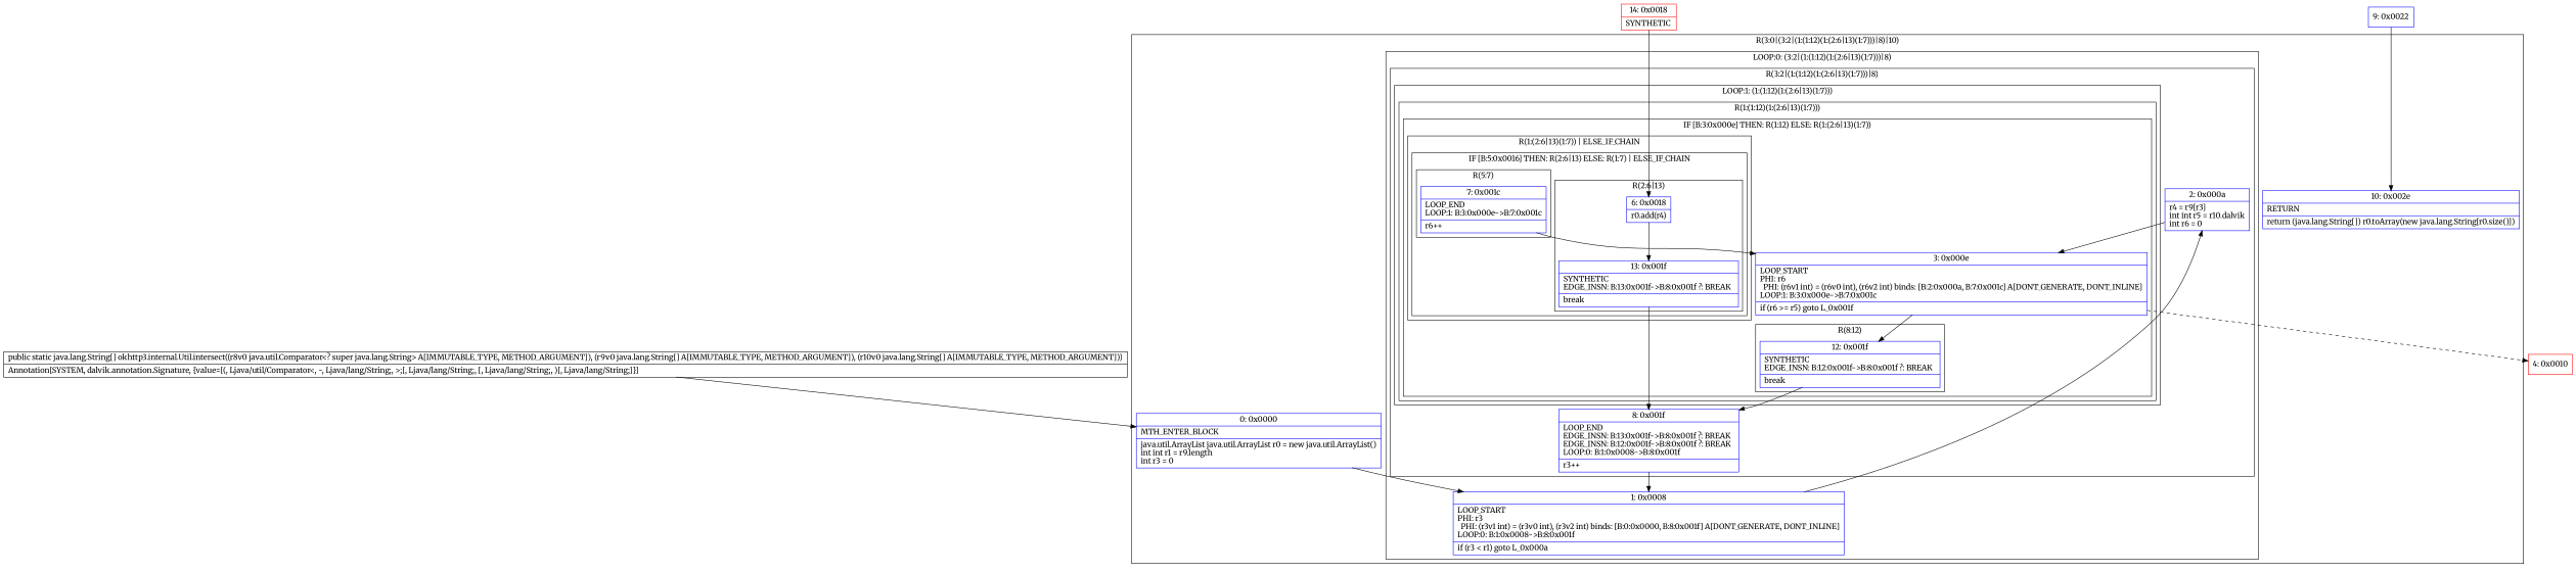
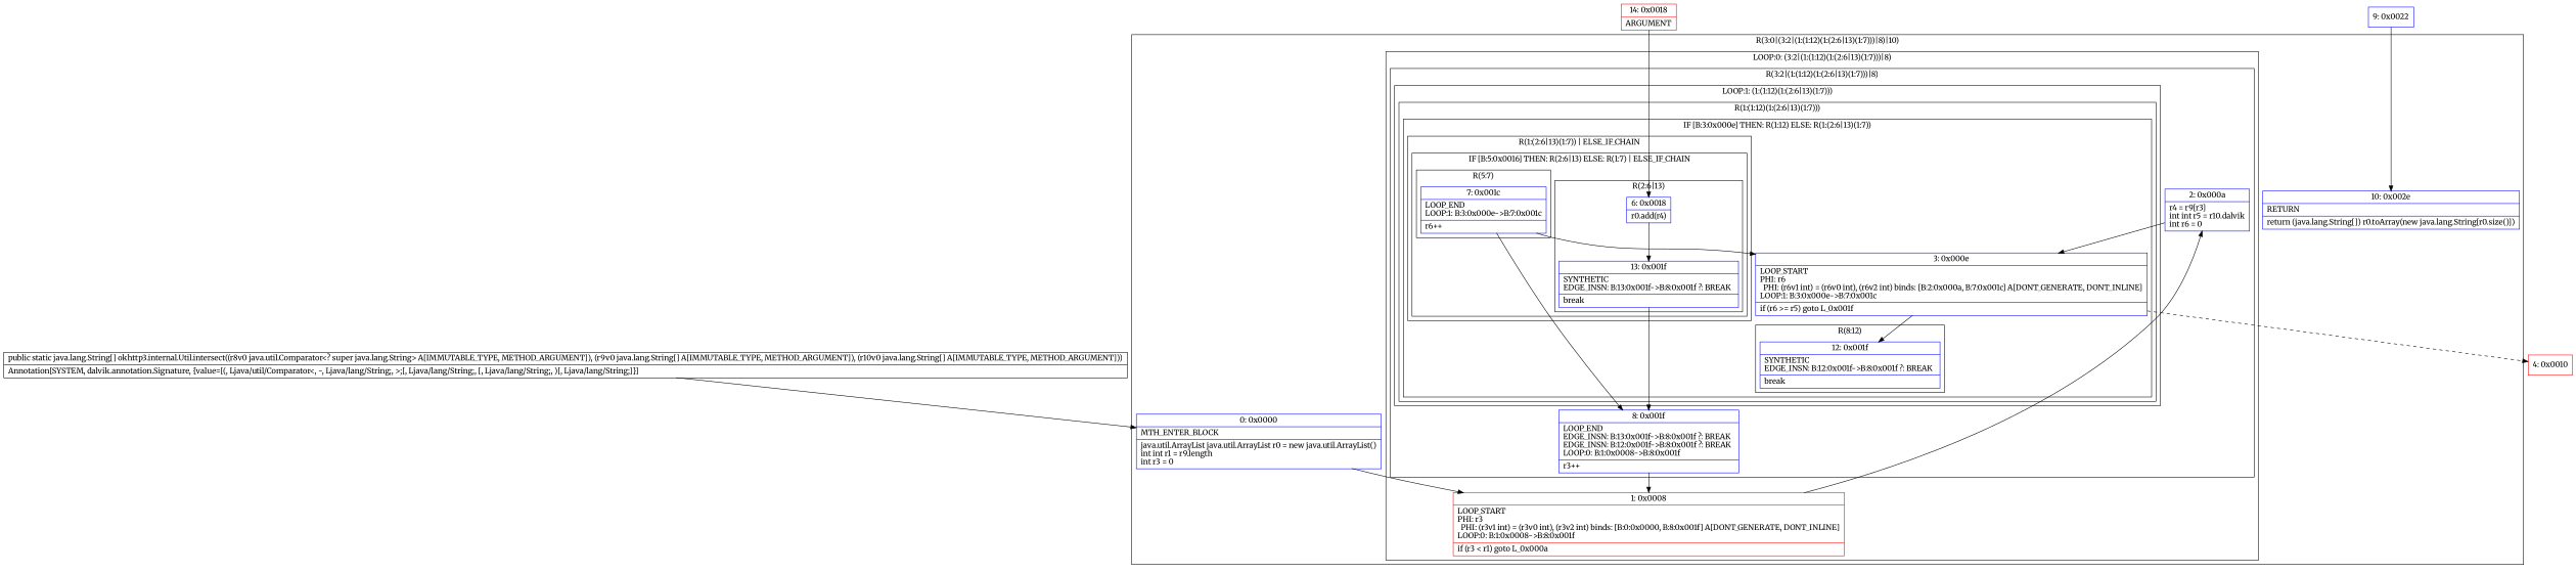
  digraph {
    fontname=Merriweather
    node [color=blue fontname=Merriweather shape=record]
    edge [fontname=Merriweather]
    n1 [label="{12\:\ 0x001f|SYNTHETIC\lEDGE_INSN: B:12:0x001f\-\>B:8:0x001f ?: BREAK  \l|break\l}"]
    n2 [label="{6\:\ 0x0018|r0.add(r4)\l}"]
    n3 [label="{13\:\ 0x001f|SYNTHETIC\lEDGE_INSN: B:13:0x001f\-\>B:8:0x001f ?: BREAK  \l|break\l}"]
    n4 [label="{7\:\ 0x001c|LOOP_END\lLOOP:1: B:3:0x000e\-\>B:7:0x001c\l|r6++\l}"]
    n5 [label="{3\:\ 0x000e|LOOP_START\lPHI: r6 \l  PHI: (r6v1 int) = (r6v0 int), (r6v2 int) binds: [B:2:0x000a, B:7:0x001c] A[DONT_GENERATE, DONT_INLINE]\lLOOP:1: B:3:0x000e\-\>B:7:0x001c\l|if (r6 \>= r5) goto L_0x001f\l}"]
    n6 [label="{2\:\ 0x000a|r4 = r9[r3]\lint int r5 = r10.dalvik\lint r6 = 0\l}"]
    n7 [label="{8\:\ 0x001f|LOOP_END\lEDGE_INSN: B:13:0x001f\-\>B:8:0x001f ?: BREAK  \lEDGE_INSN: B:12:0x001f\-\>B:8:0x001f ?: BREAK  \lLOOP:0: B:1:0x0008\-\>B:8:0x001f\l|r3++\l}"]
-   n8 [label="{1\:\ 0x0008|LOOP_START\lPHI: r3 \l  PHI: (r3v1 int) = (r3v0 int), (r3v2 int) binds: [B:0:0x0000, B:8:0x001f] A[DONT_GENERATE, DONT_INLINE]\lLOOP:0: B:1:0x0008\-\>B:8:0x001f\l|if (r3 \< r1) goto L_0x000a\l}"]
+   n8 [color=red label="{1\:\ 0x0008|LOOP_START\lPHI: r3 \l  PHI: (r3v1 int) = (r3v0 int), (r3v2 int) binds: [B:0:0x0000, B:8:0x001f] A[DONT_GENERATE, DONT_INLINE]\lLOOP:0: B:1:0x0008\-\>B:8:0x001f\l|if (r3 \< r1) goto L_0x000a\l}"]
    n9 [label="{0\:\ 0x0000|MTH_ENTER_BLOCK\l|java.util.ArrayList java.util.ArrayList r0 = new java.util.ArrayList()\lint int r1 = r9.length\lint r3 = 0\l}"]
    n10 [label="{10\:\ 0x002e|RETURN\l|return (java.lang.String[]) r0.toArray(new java.lang.String[r0.size()])\l}"]
    n11 [color=red label="{4\:\ 0x0010}"]
-   n12 [color=red label="{14\:\ 0x0018|SYNTHETIC\l}"]
+   n12 [color=red label="{14\:\ 0x0018|ARGUMENT\l}"]
    n13 [label="{9\:\ 0x0022}"]
    n14 [label="{public static java.lang.String[] okhttp3.internal.Util.intersect((r8v0 java.util.Comparator\<? super java.lang.String\> A[IMMUTABLE_TYPE, METHOD_ARGUMENT]), (r9v0 java.lang.String[] A[IMMUTABLE_TYPE, METHOD_ARGUMENT]), (r10v0 java.lang.String[] A[IMMUTABLE_TYPE, METHOD_ARGUMENT]))  | Annotation[SYSTEM, dalvik.annotation.Signature, \{value=[(, Ljava\/util\/Comparator\<, \-, Ljava\/lang\/String;, \>;[, Ljava\/lang\/String;, [, Ljava\/lang\/String;, )[, Ljava\/lang\/String;]\}]\l}" color=""]
    subgraph cluster_1 {
      label="R(3:0|(3:2|(1:(1:12)(1:(2:6|13)(1:7)))|8)|10)"
      n9
      n10
      subgraph cluster_2 {
        label="LOOP:0: (3:2|(1:(1:12)(1:(2:6|13)(1:7)))|8)"
        n8
        subgraph cluster_3 {
          label="R(3:2|(1:(1:12)(1:(2:6|13)(1:7)))|8)"
          n6
          n7
          subgraph cluster_4 {
            label="LOOP:1: (1:(1:12)(1:(2:6|13)(1:7)))"
            subgraph cluster_5 {
              label="R(1:(1:12)(1:(2:6|13)(1:7)))"
              subgraph cluster_6 {
                label="IF [B:3:0x000e] THEN: R(1:12) ELSE: R(1:(2:6|13)(1:7))"
                n5
                subgraph cluster_7 {
                  label="R(8:12)"
                  n1
                }
                subgraph cluster_8 {
                  label="R(1:(2:6|13)(1:7)) | ELSE_IF_CHAIN\l"
                  subgraph cluster_9 {
                    label="IF [B:5:0x0016] THEN: R(2:6|13) ELSE: R(1:7) | ELSE_IF_CHAIN\l"
                    subgraph cluster_10 {
                      label="R(2:6|13)"
                      n2
                      n3
                    }
                    subgraph cluster_11 {
                      label="R(5:7)"
                      n4
                    }
                  }
                }
              }
            }
          }
        }
      }
    }
-   n1 -> n7
+   n4 -> n7
    n2 -> n3
    n3 -> n7
    n4 -> n5
    n5 -> n1
    n5 -> n11 [style=dashed]
    n6 -> n5
    n7 -> n8
    n8 -> n6
    n9 -> n8
    n12 -> n2
    n13 -> n10
    n14 -> n9
  }
